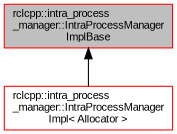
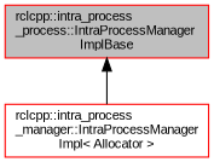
  digraph {
    fontname="Liberation Sans"
    node [color=red fontname="Liberation Sans" fontsize=10 shape=box style=filled]
-   n1 [fillcolor=grey75 fontcolor=black height=0.2 label="rclcpp::intra_process\l_manager::IntraProcessManager\lImplBase" width=0.4]
+   n1 [fillcolor=grey75 fontcolor=black height=0.2 label="rclcpp::intra_process\l_process::IntraProcessManager\lImplBase" width=0.4]
    n2 [fillcolor=white height=0.2 label="rclcpp::intra_process\l_manager::IntraProcessManager\lImpl\< Allocator \>" width=0.4]
    n1 -> n2 [color=black dir=back fontname="Liberation Sans" fontsize=10 labelfontname=Helvetica labelfontsize=10 style=solid]
  }
